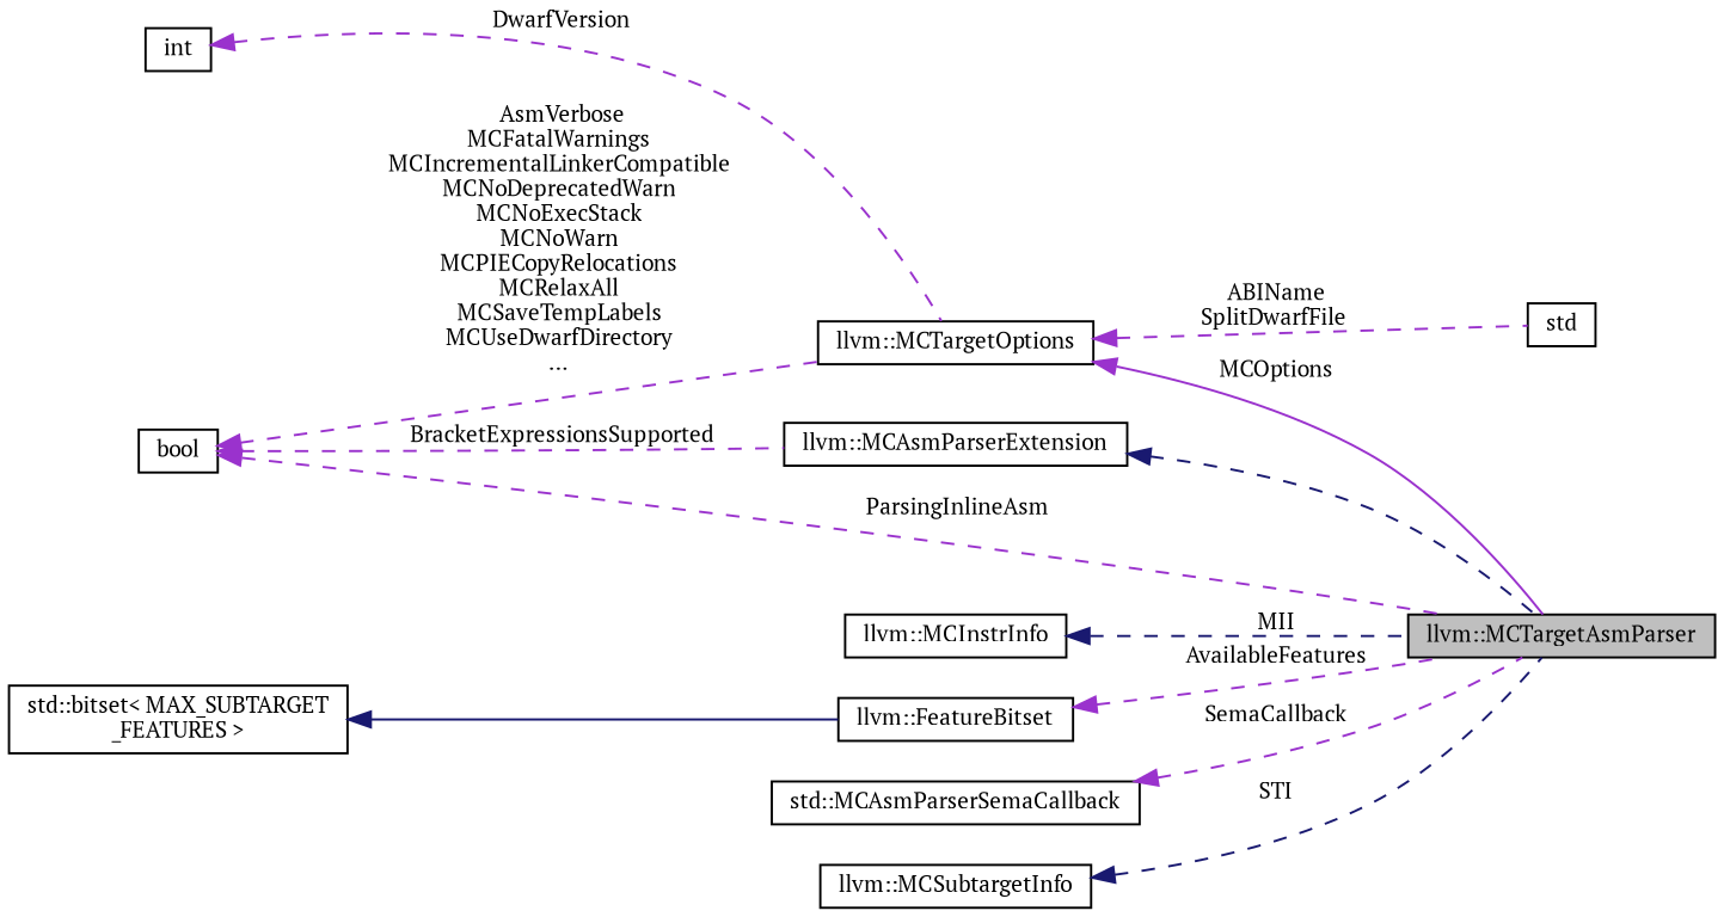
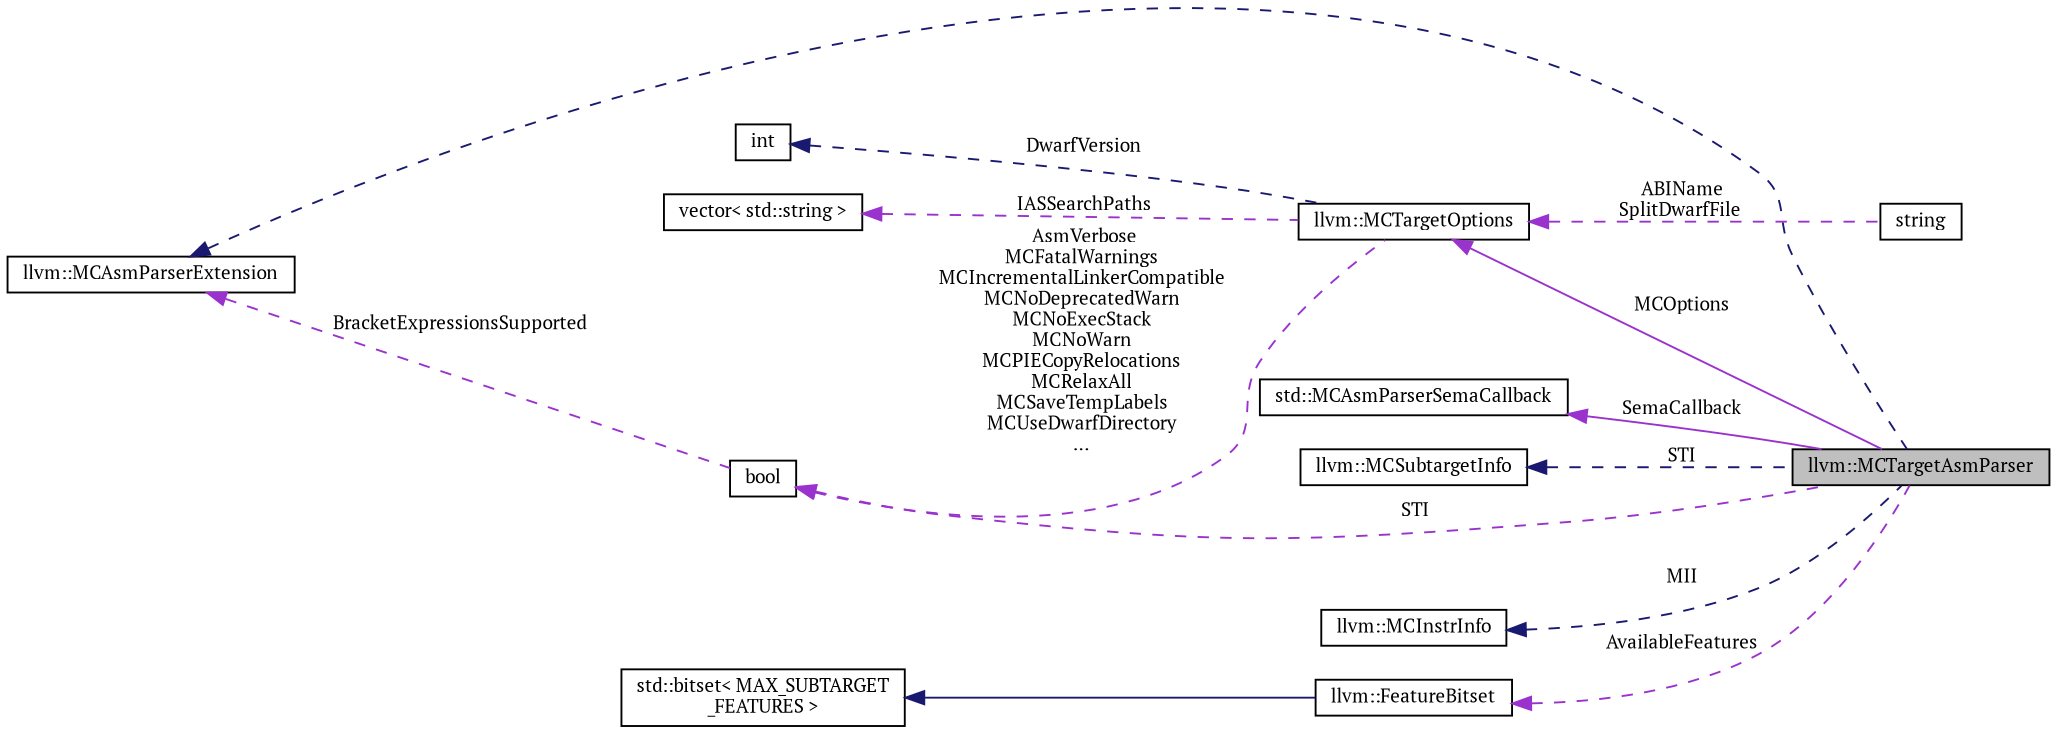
  digraph {
    fontname="PT Serif"
    rankdir=LR
    node [color=black fontname="PT Serif" fontsize=10 shape=box]
    edge [color=darkorchid3 dir=back fontname="PT Serif" fontsize=10 labelfontname=Helvetica labelfontsize=10 style=dashed]
    n1 [fillcolor=grey75 fontcolor=black height=0.2 label="llvm::MCTargetAsmParser" style=filled width=0.4]
    n2 [height=0.2 label="llvm::MCAsmParserExtension" width=0.4]
    n3 [height=0.2 label=bool width=0.4]
    n4 [height=0.2 label="llvm::MCTargetOptions" width=0.4]
-   n5 [height=0.2 label=std width=0.4]
+   n5 [height=0.2 label=string width=0.4]
    n6 [height=0.2 label="llvm::FeatureBitset" width=0.4]
    n7 [height=0.2 label="std::bitset\< MAX_SUBTARGET\l_FEATURES \>" width=0.4]
    n8 [height=0.2 label="std::MCAsmParserSemaCallback" width=0.4]
    n9 [height=0.2 label=int width=0.4]
+   n10 [height=0.2 label="vector\< std::string \>" width=0.4]
    n11 [height=0.2 label="llvm::MCSubtargetInfo" width=0.4]
    n12 [height=0.2 label="llvm::MCInstrInfo" width=0.4]
    n2 -> n1 [color=midnightblue]
-   n3 -> n1 [label=" ParsingInlineAsm"]
-   n3 -> n2 [label=" BracketExpressionsSupported"]
+   n3 -> n1 [label=" STI"]
+   n2 -> n3 [label=" BracketExpressionsSupported"]
    n3 -> n4 [label=" AsmVerbose\nMCFatalWarnings\nMCIncrementalLinkerCompatible\nMCNoDeprecatedWarn\nMCNoExecStack\nMCNoWarn\nMCPIECopyRelocations\nMCRelaxAll\nMCSaveTempLabels\nMCUseDwarfDirectory\n..."]
    n4 -> n1 [label=" MCOptions" style=solid]
    n4 -> n5 [label=" ABIName\nSplitDwarfFile"]
    n6 -> n1 [label=" AvailableFeatures"]
    n7 -> n6 [color=midnightblue style=solid]
-   n8 -> n1 [label=" SemaCallback"]
-   n9 -> n4 [label=" DwarfVersion"]
+   n8 -> n1 [label=" SemaCallback" style=solid]
+   n9 -> n4 [color=midnightblue label=" DwarfVersion"]
+   n10 -> n4 [label=" IASSearchPaths"]
    n11 -> n1 [color=midnightblue label=" STI"]
    n12 -> n1 [color=midnightblue label=" MII"]
  }
